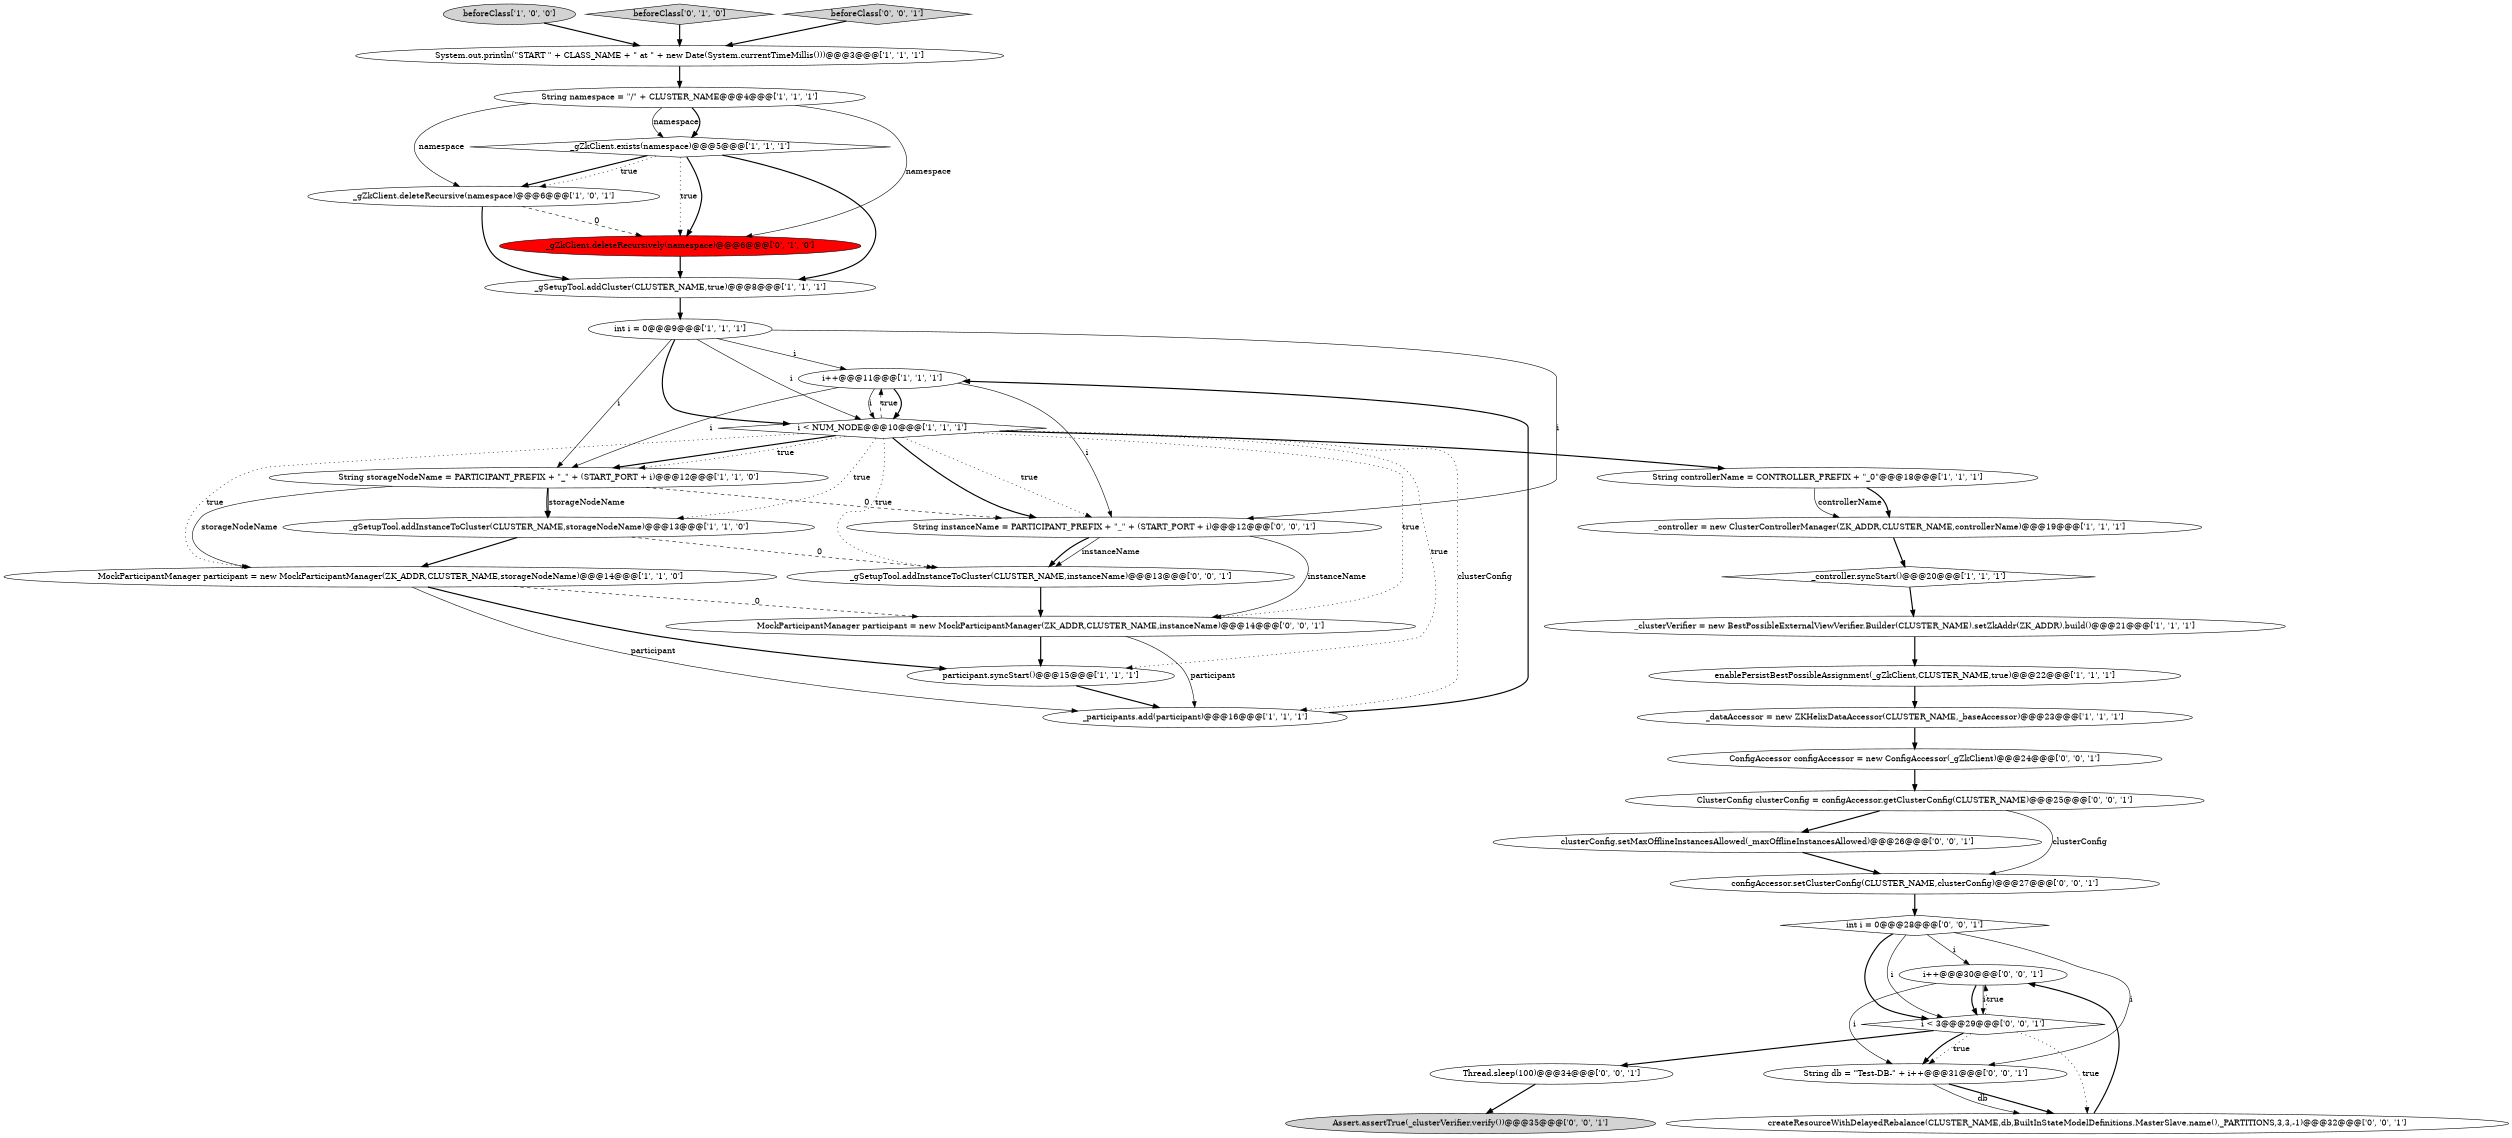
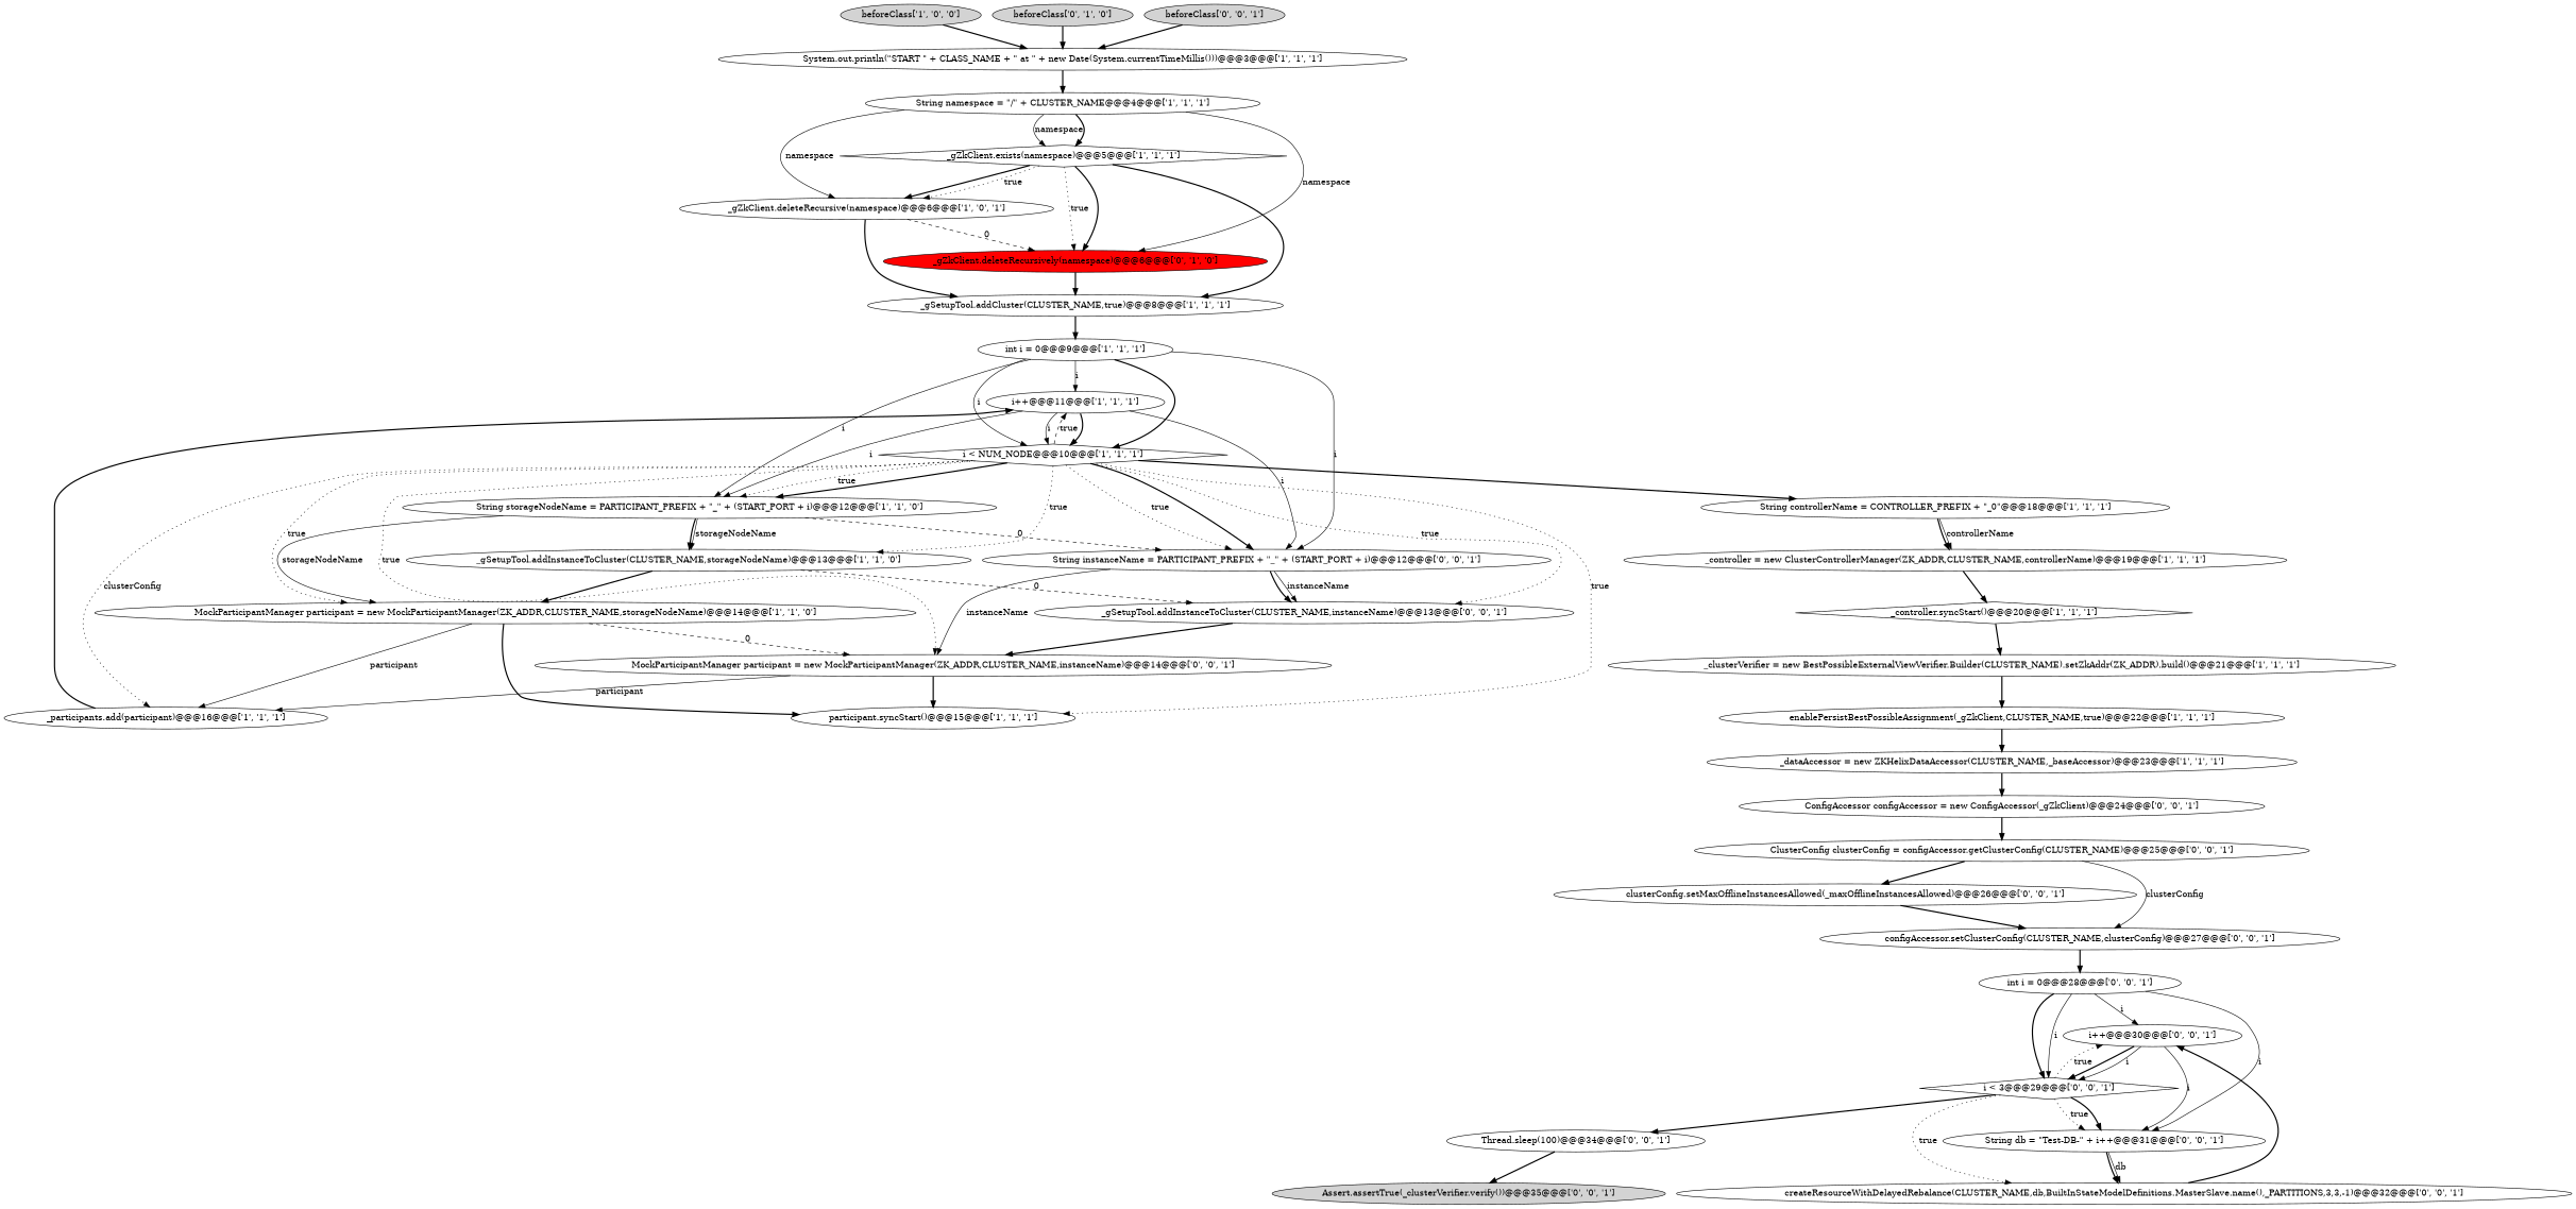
  digraph {
    node [fillcolor=white shape=ellipse style=filled]
    edge [style=bold]
    n1 [label="_gZkClient.deleteRecursive(namespace)@@@6@@@['1', '0', '1']"]
    n2 [label="_gSetupTool.addCluster(CLUSTER_NAME,true)@@@8@@@['1', '1', '1']"]
    n3 [fillcolor=red label="_gZkClient.deleteRecursively(namespace)@@@6@@@['0', '1', '0']"]
    n4 [label="int i = 0@@@9@@@['1', '1', '1']"]
    n5 [label="_controller.syncStart()@@@20@@@['1', '1', '1']" shape=diamond]
    n6 [label="_clusterVerifier = new BestPossibleExternalViewVerifier.Builder(CLUSTER_NAME).setZkAddr(ZK_ADDR).build()@@@21@@@['1', '1', '1']"]
    n7 [label="enablePersistBestPossibleAssignment(_gZkClient,CLUSTER_NAME,true)@@@22@@@['1', '1', '1']"]
    n8 [fillcolor=lightgray label="beforeClass['1', '0', '0']"]
    n9 [label="System.out.println(\"START \" + CLASS_NAME + \" at \" + new Date(System.currentTimeMillis()))@@@3@@@['1', '1', '1']"]
    n10 [label="String namespace = \"/\" + CLUSTER_NAME@@@4@@@['1', '1', '1']"]
    n11 [label="i++@@@11@@@['1', '1', '1']"]
    n12 [label="String storageNodeName = PARTICIPANT_PREFIX + \"_\" + (START_PORT + i)@@@12@@@['1', '1', '0']"]
    n13 [label="String instanceName = PARTICIPANT_PREFIX + \"_\" + (START_PORT + i)@@@12@@@['0', '0', '1']"]
    n14 [label="i < NUM_NODE@@@10@@@['1', '1', '1']" shape=diamond]
    n15 [label="_gSetupTool.addInstanceToCluster(CLUSTER_NAME,storageNodeName)@@@13@@@['1', '1', '0']"]
    n16 [label="MockParticipantManager participant = new MockParticipantManager(ZK_ADDR,CLUSTER_NAME,storageNodeName)@@@14@@@['1', '1', '0']"]
    n17 [label="MockParticipantManager participant = new MockParticipantManager(ZK_ADDR,CLUSTER_NAME,instanceName)@@@14@@@['0', '0', '1']"]
    n18 [label="_gSetupTool.addInstanceToCluster(CLUSTER_NAME,instanceName)@@@13@@@['0', '0', '1']"]
    n19 [label="String controllerName = CONTROLLER_PREFIX + \"_0\"@@@18@@@['1', '1', '1']"]
    n20 [label="_participants.add(participant)@@@16@@@['1', '1', '1']"]
    n21 [label="participant.syncStart()@@@15@@@['1', '1', '1']"]
    n22 [label="i++@@@30@@@['0', '0', '1']"]
    n23 [label="i < 3@@@29@@@['0', '0', '1']" shape=diamond]
    n24 [label="String db = \"Test-DB-\" + i++@@@31@@@['0', '0', '1']"]
    n25 [label="Thread.sleep(100)@@@34@@@['0', '0', '1']"]
    n26 [label="createResourceWithDelayedRebalance(CLUSTER_NAME,db,BuiltInStateModelDefinitions.MasterSlave.name(),_PARTITIONS,3,3,-1)@@@32@@@['0', '0', '1']"]
    n27 [label="_gZkClient.exists(namespace)@@@5@@@['1', '1', '1']" shape=diamond]
    n28 [fillcolor=lightgray label="Assert.assertTrue(_clusterVerifier.verify())@@@35@@@['0', '0', '1']"]
    n29 [label="_controller = new ClusterControllerManager(ZK_ADDR,CLUSTER_NAME,controllerName)@@@19@@@['1', '1', '1']"]
    n30 [label="clusterConfig.setMaxOfflineInstancesAllowed(_maxOfflineInstancesAllowed)@@@26@@@['0', '0', '1']"]
    n31 [label="configAccessor.setClusterConfig(CLUSTER_NAME,clusterConfig)@@@27@@@['0', '0', '1']"]
-   n32 [label="int i = 0@@@28@@@['0', '0', '1']" shape=diamond]
-   n33 [fillcolor=lightgray label="beforeClass['0', '1', '0']" shape=diamond]
+   n32 [label="int i = 0@@@28@@@['0', '0', '1']"]
+   n33 [fillcolor=lightgray label="beforeClass['0', '1', '0']"]
    n34 [label="_dataAccessor = new ZKHelixDataAccessor(CLUSTER_NAME,_baseAccessor)@@@23@@@['1', '1', '1']"]
    n35 [label="ConfigAccessor configAccessor = new ConfigAccessor(_gZkClient)@@@24@@@['0', '0', '1']"]
    n36 [label="ClusterConfig clusterConfig = configAccessor.getClusterConfig(CLUSTER_NAME)@@@25@@@['0', '0', '1']"]
-   n37 [fillcolor=lightgray label="beforeClass['0', '0', '1']" shape=diamond]
+   n37 [fillcolor=lightgray label="beforeClass['0', '0', '1']"]
    n1 -> n2
    n1 -> n3 [label=0 style=dashed]
    n2 -> n4
    n3 -> n2
    n4 -> n11 [label=i style=solid]
    n4 -> n12 [label=i style=solid]
    n4 -> n13 [label=i style=solid]
    n4 -> n14
    n4 -> n14 [label=i style=solid]
    n5 -> n6
    n6 -> n7
    n7 -> n34
    n8 -> n9
    n9 -> n10
    n10 -> n1 [label=namespace style=solid]
    n10 -> n3 [label=namespace style=solid]
    n10 -> n27 [label=namespace style=solid]
    n10 -> n27
    n11 -> n12 [label=i style=solid]
    n11 -> n13 [label=i style=solid]
    n11 -> n14
    n11 -> n14 [label=i style=solid]
    n12 -> n13 [label=0 style=dashed]
    n12 -> n15
    n12 -> n15 [label=storageNodeName style=solid]
    n12 -> n16 [label=storageNodeName style=solid]
    n13 -> n17 [label=instanceName style=solid]
    n13 -> n18 [label=instanceName style=solid]
    n13 -> n18
    n14 -> n11 [label=true style=dashed]
    n14 -> n12
    n14 -> n12 [label=true style=dotted]
    n14 -> n13
    n14 -> n13 [label=true style=dotted]
    n14 -> n15 [label=true style=dotted]
    n14 -> n16 [label=true style=dotted]
    n14 -> n17 [label=true style=dotted]
    n14 -> n18 [label=true style=dotted]
    n14 -> n19
    n14 -> n20 [label=clusterConfig style=dotted]
    n14 -> n21 [label=true style=dotted]
    n15 -> n16
    n15 -> n18 [label=0 style=dashed]
    n16 -> n17 [label=0 style=dashed]
    n16 -> n20 [label=participant style=solid]
    n16 -> n21
    n17 -> n20 [label=participant style=solid]
    n17 -> n21
    n18 -> n17
    n19 -> n29 [label=controllerName style=solid]
    n19 -> n29
    n20 -> n11
-   n21 -> n20
    n22 -> n23
    n22 -> n23 [label=i style=solid]
    n22 -> n24 [label=i style=solid]
    n23 -> n22 [label=true style=dotted]
    n23 -> n24 [label=true style=dotted]
    n23 -> n24
    n23 -> n25
    n23 -> n26 [label=true style=dotted]
    n24 -> n26
    n24 -> n26 [label=db style=solid]
    n25 -> n28
    n26 -> n22
    n27 -> n1
    n27 -> n1 [label=true style=dotted]
    n27 -> n2
    n27 -> n3
    n27 -> n3 [label=true style=dotted]
    n29 -> n5
    n30 -> n31
    n31 -> n32
    n32 -> n22 [label=i style=solid]
    n32 -> n23
    n32 -> n23 [label=i style=solid]
    n32 -> n24 [label=i style=solid]
    n33 -> n9
    n34 -> n35
    n35 -> n36
    n36 -> n30
    n36 -> n31 [label=clusterConfig style=solid]
    n37 -> n9
  }
